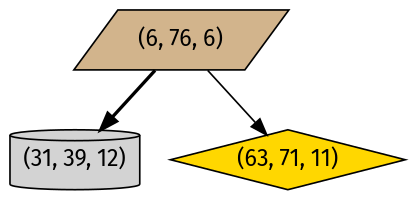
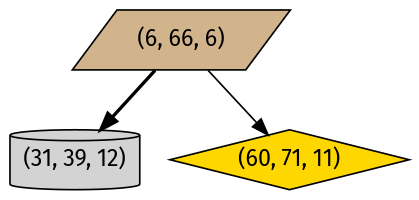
  digraph {
    fontname="Fira Sans"
    node [fontname="Fira Sans" style=filled]
    edge [fontname="Fira Sans"]
-   "(6, 76, 6)" [fillcolor=tan shape=parallelogram]
+   "(6, 76, 6)" [fillcolor=tan shape=parallelogram label="(6, 66, 6)"]
    "(31, 39, 12)" [fillcolor=lightgrey shape=cylinder]
-   "(63, 71, 11)" [fillcolor=gold shape=diamond]
+   "(63, 71, 11)" [fillcolor=gold shape=diamond label="(60, 71, 11)"]
    "(6, 76, 6)" -> "(31, 39, 12)" [style=bold]
    "(6, 76, 6)" -> "(63, 71, 11)" [style=solid]
  }
